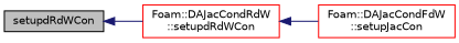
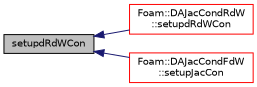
  digraph {
    rankdir=LR
    node [color=red fontname=Helvetica fontsize=10 shape=record]
    edge [color=midnightblue dir=back fontname=Helvetica fontsize=10 labelfontname=Helvetica labelfontsize=10 style=solid]
    n1 [color=black fillcolor=grey75 fontcolor=black height=0.2 label=setupdRdWCon style=filled width=0.4]
    n2 [height=0.2 label="Foam::DAJacCondRdW\l::setupdRdWCon" width=0.4]
    n3 [height=0.2 label="Foam::DAJacCondFdW\l::setupJacCon" width=0.4]
    n1 -> n2
-   n2 -> n3
+   n1 -> n3
  }
